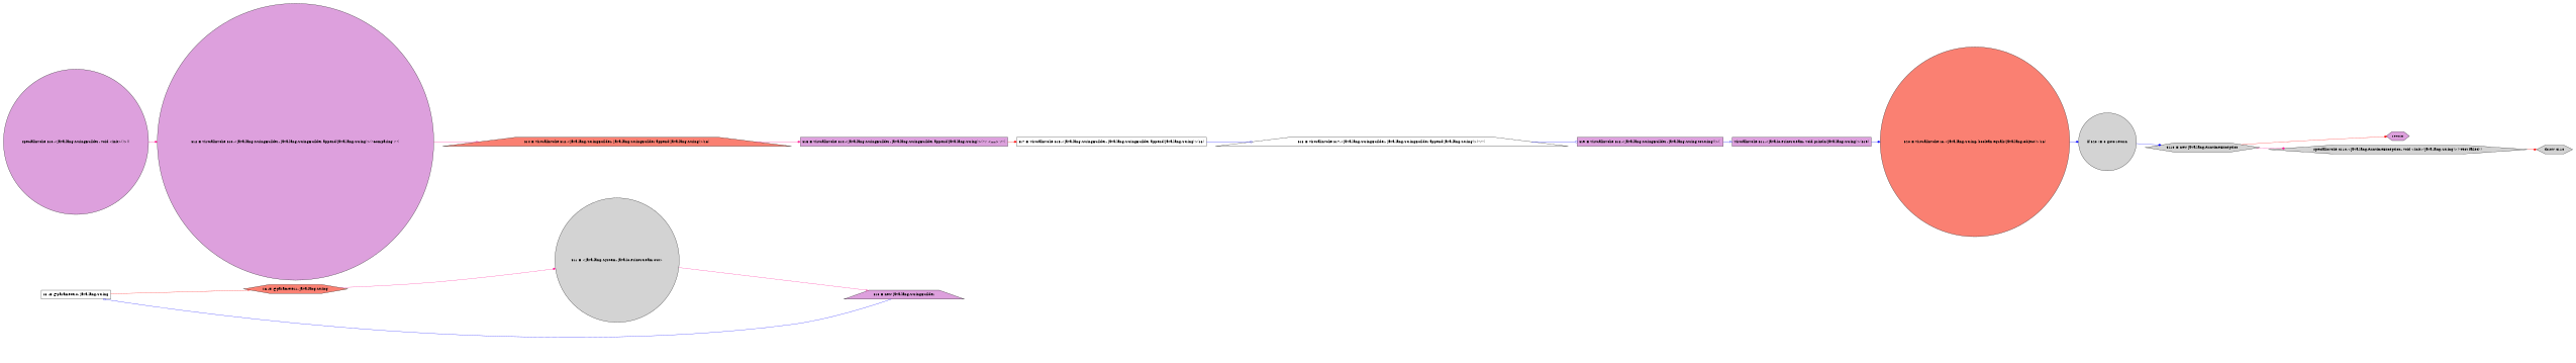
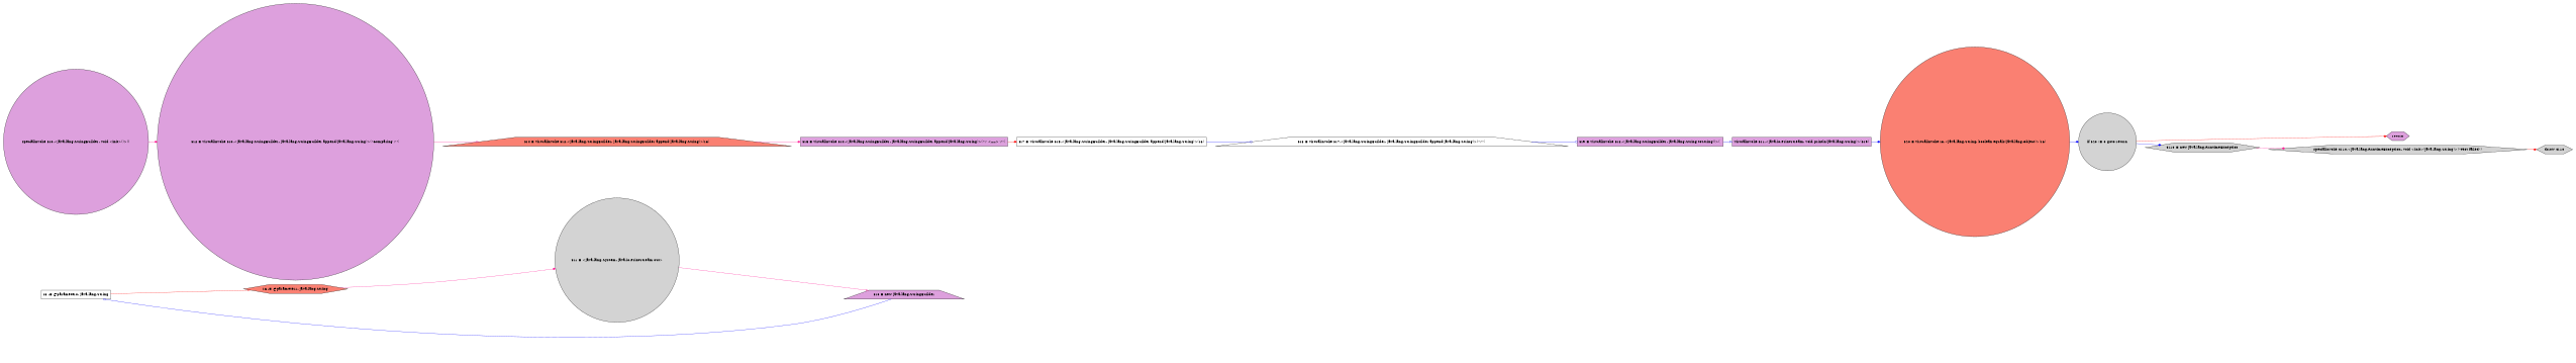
  digraph {
    rankdir=LR
    node [fillcolor=plum shape=box style=filled]
    edge [arrowhead=diamond color=blue]
    "r3 := @parameter0: java.lang.String" [fillcolor=white]
    "r6 := @parameter1: java.lang.String" [fillcolor=salmon shape=hexagon]
    "$r1 = <java.lang.System: java.io.PrintStream out>" [fillcolor=lightgrey shape=circle]
    "$r0 = new java.lang.StringBuilder" [shape=trapezium]
    "specialinvoke $r0.<java.lang.StringBuilder: void <init>()>()" [shape=circle]
    "$r2 = virtualinvoke $r0.<java.lang.StringBuilder: java.lang.StringBuilder append(java.lang.String)>(\"Comparing \\\"\")" [shape=circle]
    "$r4 = virtualinvoke $r2.<java.lang.StringBuilder: java.lang.StringBuilder append(java.lang.String)>(r3)" [fillcolor=salmon shape=trapezium]
    "$r5 = virtualinvoke $r4.<java.lang.StringBuilder: java.lang.StringBuilder append(java.lang.String)>(\"\\\" <----> \\\"\")"
    "$r7 = virtualinvoke $r5.<java.lang.StringBuilder: java.lang.StringBuilder append(java.lang.String)>(r6)" [fillcolor=white]
    "$r8 = virtualinvoke $r7.<java.lang.StringBuilder: java.lang.StringBuilder append(java.lang.String)>(\"\\\"\")" [fillcolor=white shape=trapezium]
    "$r9 = virtualinvoke $r8.<java.lang.StringBuilder: java.lang.String toString()>()"
    "virtualinvoke $r1.<java.io.PrintStream: void println(java.lang.String)>($r9)"
    "$z0 = virtualinvoke r3.<java.lang.String: boolean equals(java.lang.Object)>(r6)" [fillcolor=salmon shape=circle]
    "if $z0 != 0 goto return" [fillcolor=lightgrey shape=circle]
    "$r10 = new java.lang.RuntimeException" [fillcolor=lightgrey shape=hexagon]
    return [shape=hexagon]
    "specialinvoke $r10.<java.lang.RuntimeException: void <init>(java.lang.String)>(\"Test failed\")" [fillcolor=lightgrey shape=hexagon]
    "throw $r10" [fillcolor=lightgrey shape=hexagon]
    "r3 := @parameter0: java.lang.String" -> "r6 := @parameter1: java.lang.String" [arrowhead=onormal color=red]
    "r6 := @parameter1: java.lang.String" -> "$r1 = <java.lang.System: java.io.PrintStream out>" [color=deeppink]
    "$r1 = <java.lang.System: java.io.PrintStream out>" -> "$r0 = new java.lang.StringBuilder" [arrowhead=onormal color=deeppink]
    "$r0 = new java.lang.StringBuilder" -> "r3 := @parameter0: java.lang.String" [arrowhead=odot]
    "specialinvoke $r0.<java.lang.StringBuilder: void <init>()>()" -> "$r2 = virtualinvoke $r0.<java.lang.StringBuilder: java.lang.StringBuilder append(java.lang.String)>(\"Comparing \\\"\")" [color=deeppink]
    "$r2 = virtualinvoke $r0.<java.lang.StringBuilder: java.lang.StringBuilder append(java.lang.String)>(\"Comparing \\\"\")" -> "$r4 = virtualinvoke $r2.<java.lang.StringBuilder: java.lang.StringBuilder append(java.lang.String)>(r3)" [arrowhead=onormal color=deeppink]
    "$r4 = virtualinvoke $r2.<java.lang.StringBuilder: java.lang.StringBuilder append(java.lang.String)>(r3)" -> "$r5 = virtualinvoke $r4.<java.lang.StringBuilder: java.lang.StringBuilder append(java.lang.String)>(\"\\\" <----> \\\"\")" [color=deeppink]
    "$r5 = virtualinvoke $r4.<java.lang.StringBuilder: java.lang.StringBuilder append(java.lang.String)>(\"\\\" <----> \\\"\")" -> "$r7 = virtualinvoke $r5.<java.lang.StringBuilder: java.lang.StringBuilder append(java.lang.String)>(r6)" [color=red]
    "$r7 = virtualinvoke $r5.<java.lang.StringBuilder: java.lang.StringBuilder append(java.lang.String)>(r6)" -> "$r8 = virtualinvoke $r7.<java.lang.StringBuilder: java.lang.StringBuilder append(java.lang.String)>(\"\\\"\")" [arrowhead=odot]
    "$r8 = virtualinvoke $r7.<java.lang.StringBuilder: java.lang.StringBuilder append(java.lang.String)>(\"\\\"\")" -> "$r9 = virtualinvoke $r8.<java.lang.StringBuilder: java.lang.String toString()>()" [arrowhead=odot]
    "$r9 = virtualinvoke $r8.<java.lang.StringBuilder: java.lang.String toString()>()" -> "virtualinvoke $r1.<java.io.PrintStream: void println(java.lang.String)>($r9)" [arrowhead=onormal]
    "virtualinvoke $r1.<java.io.PrintStream: void println(java.lang.String)>($r9)" -> "$z0 = virtualinvoke r3.<java.lang.String: boolean equals(java.lang.Object)>(r6)"
    "$z0 = virtualinvoke r3.<java.lang.String: boolean equals(java.lang.Object)>(r6)" -> "if $z0 != 0 goto return"
    "if $z0 != 0 goto return" -> "$r10 = new java.lang.RuntimeException"
-   "$r10 = new java.lang.RuntimeException" -> return [color=red]
+   "if $z0 != 0 goto return" -> return [color=red]
    "$r10 = new java.lang.RuntimeException" -> "specialinvoke $r10.<java.lang.RuntimeException: void <init>(java.lang.String)>(\"Test failed\")" [color=deeppink]
    "specialinvoke $r10.<java.lang.RuntimeException: void <init>(java.lang.String)>(\"Test failed\")" -> "throw $r10" [color=red]
  }
